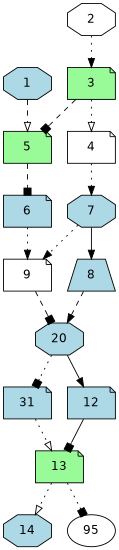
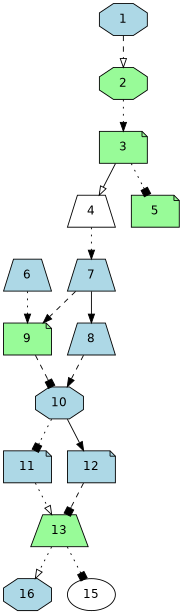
  digraph {
    fontname="DejaVu Sans"
    node [alpha=0.14 fillcolor=lightblue fontname="DejaVu Sans" shape=note style=filled]
    edge [arrowhead=normal fontname="DejaVu Sans" style=dotted]
    1 [alpha=0.15 expect_size=32681984 shape=octagon]
-   2 [alpha=0.05 expect_size=50084864 fillcolor=white shape=octagon]
+   2 [alpha=0.05 expect_size=50084864 fillcolor=palegreen shape=octagon]
    3 [alpha=0.19 expect_size=39914496 fillcolor=palegreen]
-   4 [alpha=0.03 expect_size=27960320 fillcolor=white]
+   4 [alpha=0.03 expect_size=27960320 fillcolor=white shape=trapezium]
    5 [alpha=0.16 expect_size=36293632 fillcolor=palegreen]
-   7 [alpha=0.01 expect_size=14083072 shape=octagon]
-   6 [expect_size=9582592]
-   9 [alpha=0.02 expect_size=19337216 fillcolor=white]
+   7 [alpha=0.01 expect_size=14083072 shape=trapezium]
+   6 [expect_size=9582592 shape=trapezium]
+   9 [alpha=0.02 expect_size=19337216 fillcolor=palegreen]
    8 [alpha=0.06 expect_size=26656768 shape=trapezium]
-   10 [alpha=0.11 expect_size=23271424 shape=octagon label=20]
-   11 [alpha=0.04 expect_size=6179840 label=31]
+   10 [alpha=0.11 expect_size=23271424 shape=octagon]
+   11 [alpha=0.04 expect_size=6179840]
    12 [expect_size=42354688]
-   13 [alpha=0.07 expect_size=7729152 fillcolor=palegreen]
-   14 [alpha=0.00 expect_size=5579776 shape=octagon]
-   15 [alpha=0.17 expect_size=13083648 fillcolor=white shape=ellipse label=95]
-   1 -> 5 [arrowhead=onormal style=dashed]
+   13 [alpha=0.07 expect_size=7729152 fillcolor=palegreen shape=trapezium]
+   14 [alpha=0.00 expect_size=5579776 shape=octagon label=16]
+   15 [alpha=0.17 expect_size=13083648 fillcolor=white shape=ellipse]
+   1 -> 2 [arrowhead=onormal style=dashed]
    2 -> 3
-   3 -> 4 [arrowhead=onormal]
-   3 -> 5 [arrowhead=box style=dashed]
+   3 -> 4 [arrowhead=onormal style=solid]
+   3 -> 5 [arrowhead=box]
    4 -> 7
-   5 -> 6 [arrowhead=box style=dashed]
-   7 -> 9
+   7 -> 9 [style=dashed]
    7 -> 8 [style=solid]
    6 -> 9
    9 -> 10 [arrowhead=box style=dashed]
    8 -> 10 [style=dashed]
    10 -> 11 [arrowhead=box]
    10 -> 12 [style=solid]
    11 -> 13 [arrowhead=onormal]
-   12 -> 13 [arrowhead=box style=solid]
+   12 -> 13 [arrowhead=box style=dashed]
    13 -> 14 [arrowhead=onormal]
    13 -> 15 [arrowhead=box]
  }
